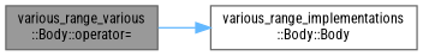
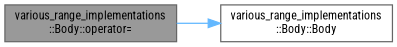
  digraph {
    rankdir=LR
    fontname="Roboto Condensed"
    node [fontname="Roboto Condensed" fontsize=10 shape=box style=filled]
-   n1 [color=gray40 fillcolor=grey60 fontcolor=black height=0.2 label="various_range_various\l::Body::operator=" width=0.4]
+   n1 [color=gray40 fillcolor=grey60 fontcolor=black height=0.2 label="various_range_implementations\l::Body::operator=" width=0.4]
    n2 [color=grey40 fillcolor=white height=0.2 label="various_range_implementations\l::Body::Body" width=0.4]
    n1 -> n2 [color=steelblue1 fontname="Roboto Condensed" fontsize=10 labelfontname=Helvetica labelfontsize=10 style=solid]
  }
